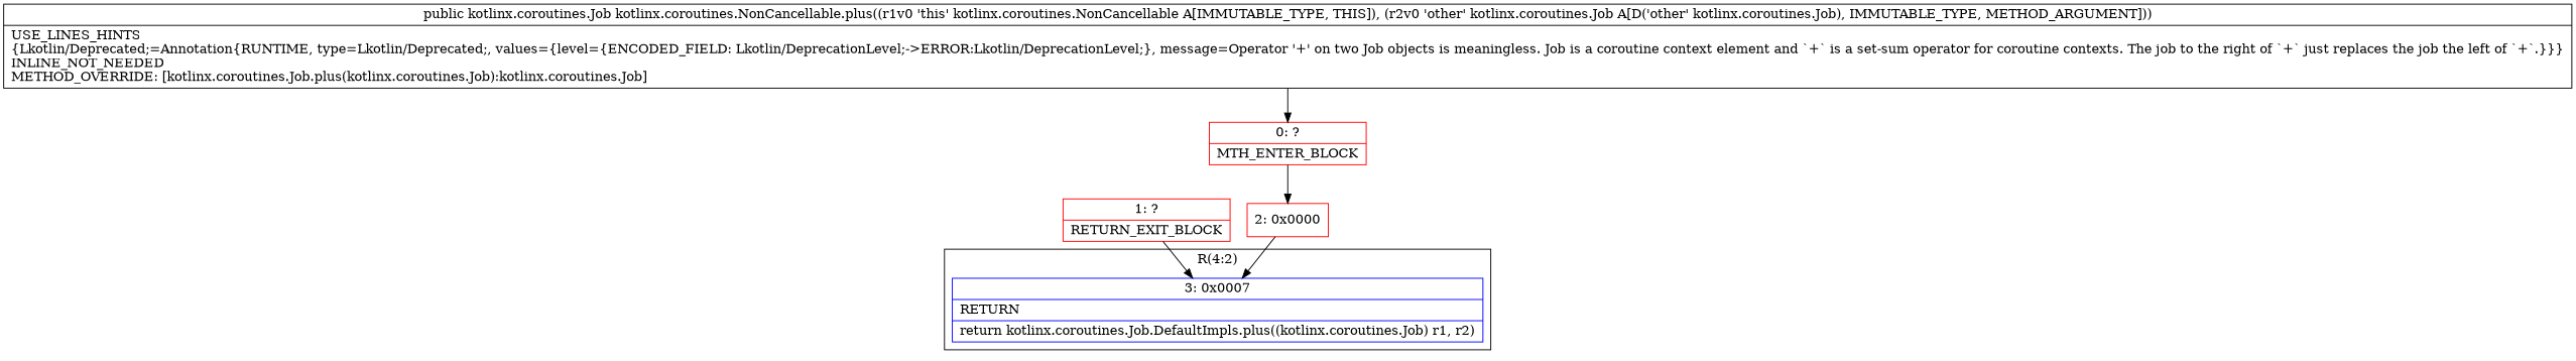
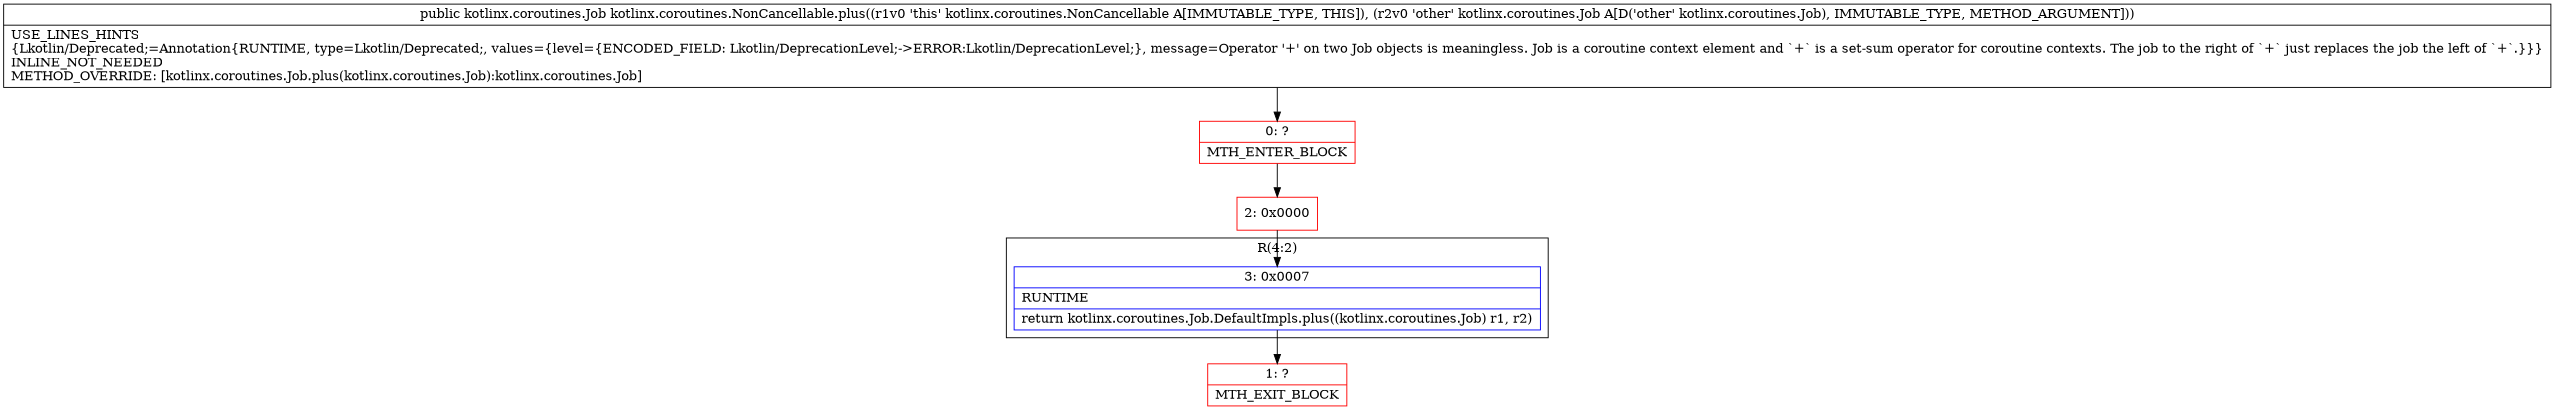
  digraph {
    node [color=red shape=record]
-   n1 [color=blue label="{3\:\ 0x0007|RETURN\l|return kotlinx.coroutines.Job.DefaultImpls.plus((kotlinx.coroutines.Job) r1, r2)\l}"]
-   n2 [label="{1\:\ ?|RETURN_EXIT_BLOCK\l}"]
+   n1 [color=blue label="{3\:\ 0x0007|RUNTIME\l|return kotlinx.coroutines.Job.DefaultImpls.plus((kotlinx.coroutines.Job) r1, r2)\l}"]
+   n2 [label="{1\:\ ?|MTH_EXIT_BLOCK\l}"]
    n3 [label="{0\:\ ?|MTH_ENTER_BLOCK\l}"]
    n4 [label="{2\:\ 0x0000}"]
    n5 [label="{public kotlinx.coroutines.Job kotlinx.coroutines.NonCancellable.plus((r1v0 'this' kotlinx.coroutines.NonCancellable A[IMMUTABLE_TYPE, THIS]), (r2v0 'other' kotlinx.coroutines.Job A[D('other' kotlinx.coroutines.Job), IMMUTABLE_TYPE, METHOD_ARGUMENT]))  | USE_LINES_HINTS\l\{Lkotlin\/Deprecated;=Annotation\{RUNTIME, type=Lkotlin\/Deprecated;, values=\{level=\{ENCODED_FIELD: Lkotlin\/DeprecationLevel;\-\>ERROR:Lkotlin\/DeprecationLevel;\}, message=Operator '+' on two Job objects is meaningless. Job is a coroutine context element and `+` is a set\-sum operator for coroutine contexts. The job to the right of `+` just replaces the job the left of `+`.\}\}\}\lINLINE_NOT_NEEDED\lMETHOD_OVERRIDE: [kotlinx.coroutines.Job.plus(kotlinx.coroutines.Job):kotlinx.coroutines.Job]\l}" color=""]
    subgraph cluster_1 {
      label="R(4:2)"
      n1
    }
-   n2 -> n1
+   n1 -> n2
    n3 -> n4
    n4 -> n1
    n5 -> n3
  }
